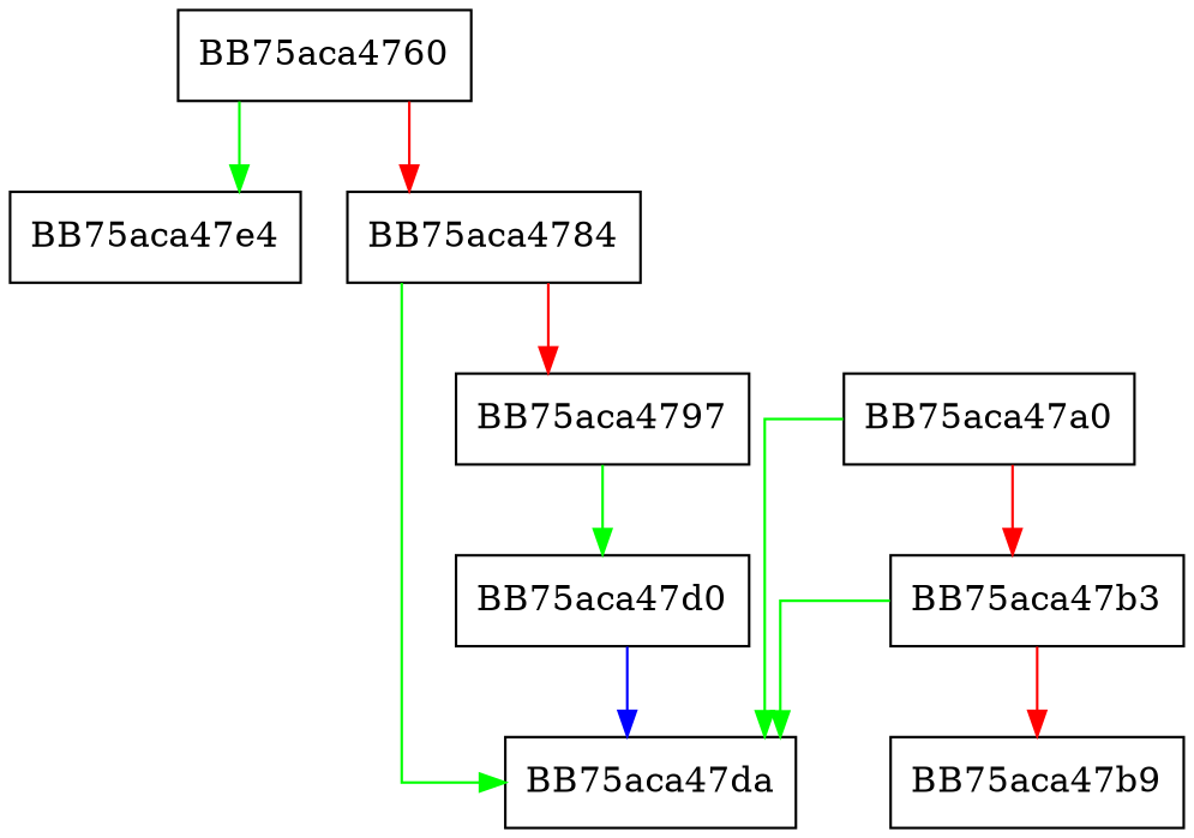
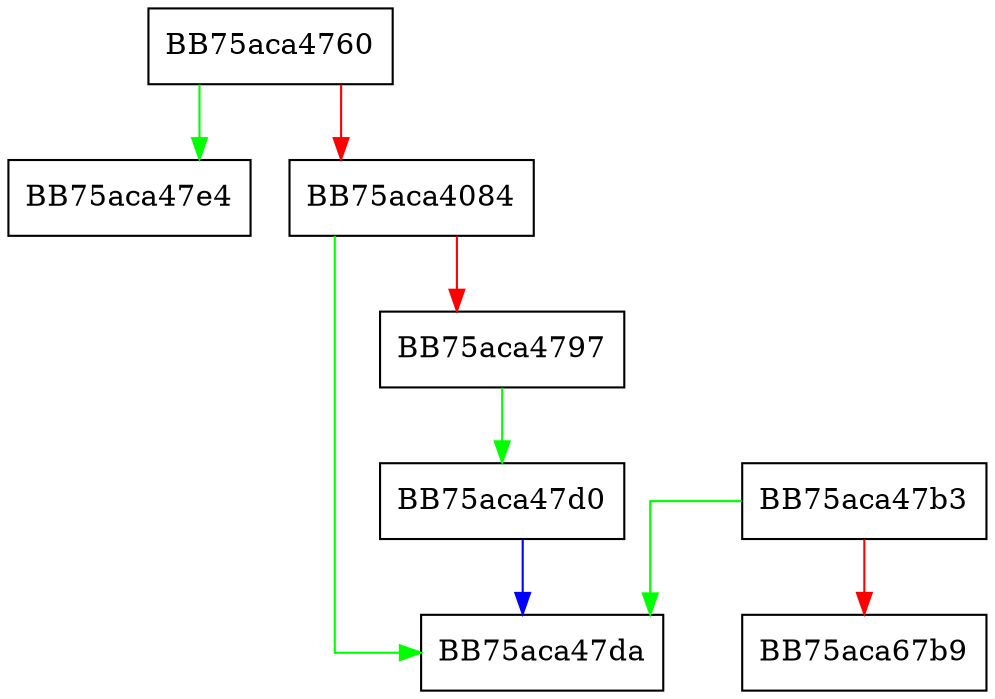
  digraph {
    splines=ortho
    node [shape=box]
    edge [color=green]
    BB75aca4760
    BB75aca47e4
-   BB75aca4784
+   BB75aca4784 [label=BB75aca4084]
    BB75aca47da
    BB75aca4797
    BB75aca47d0
-   BB75aca47a0
    BB75aca47b3
-   BB75aca47b9
+   BB75aca47b9 [label=BB75aca67b9]
    BB75aca4760 -> BB75aca47e4
    BB75aca4760 -> BB75aca4784 [color=red]
    BB75aca4784 -> BB75aca47da
    BB75aca4784 -> BB75aca4797 [color=red]
    BB75aca4797 -> BB75aca47d0
    BB75aca47d0 -> BB75aca47da [color=blue]
-   BB75aca47a0 -> BB75aca47da
-   BB75aca47a0 -> BB75aca47b3 [color=red]
    BB75aca47b3 -> BB75aca47da
    BB75aca47b3 -> BB75aca47b9 [color=red]
  }
